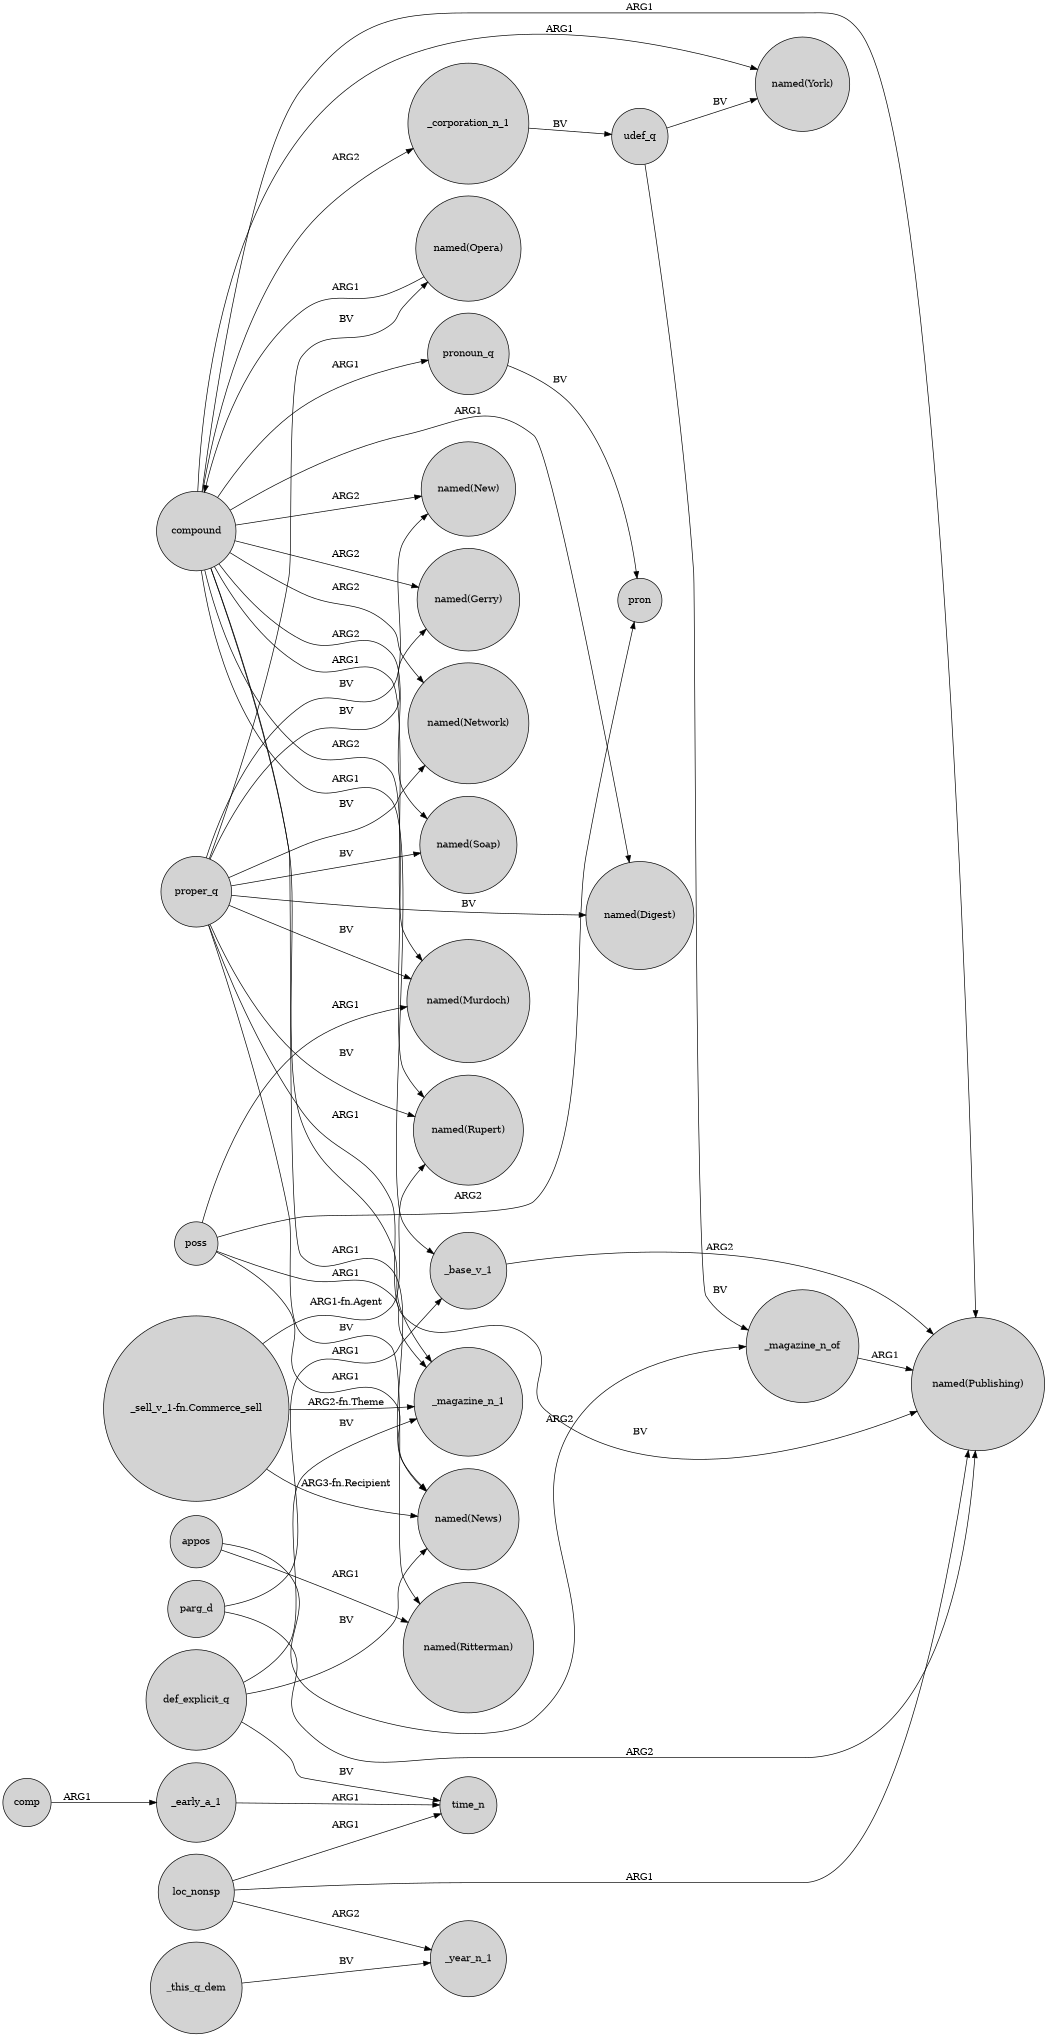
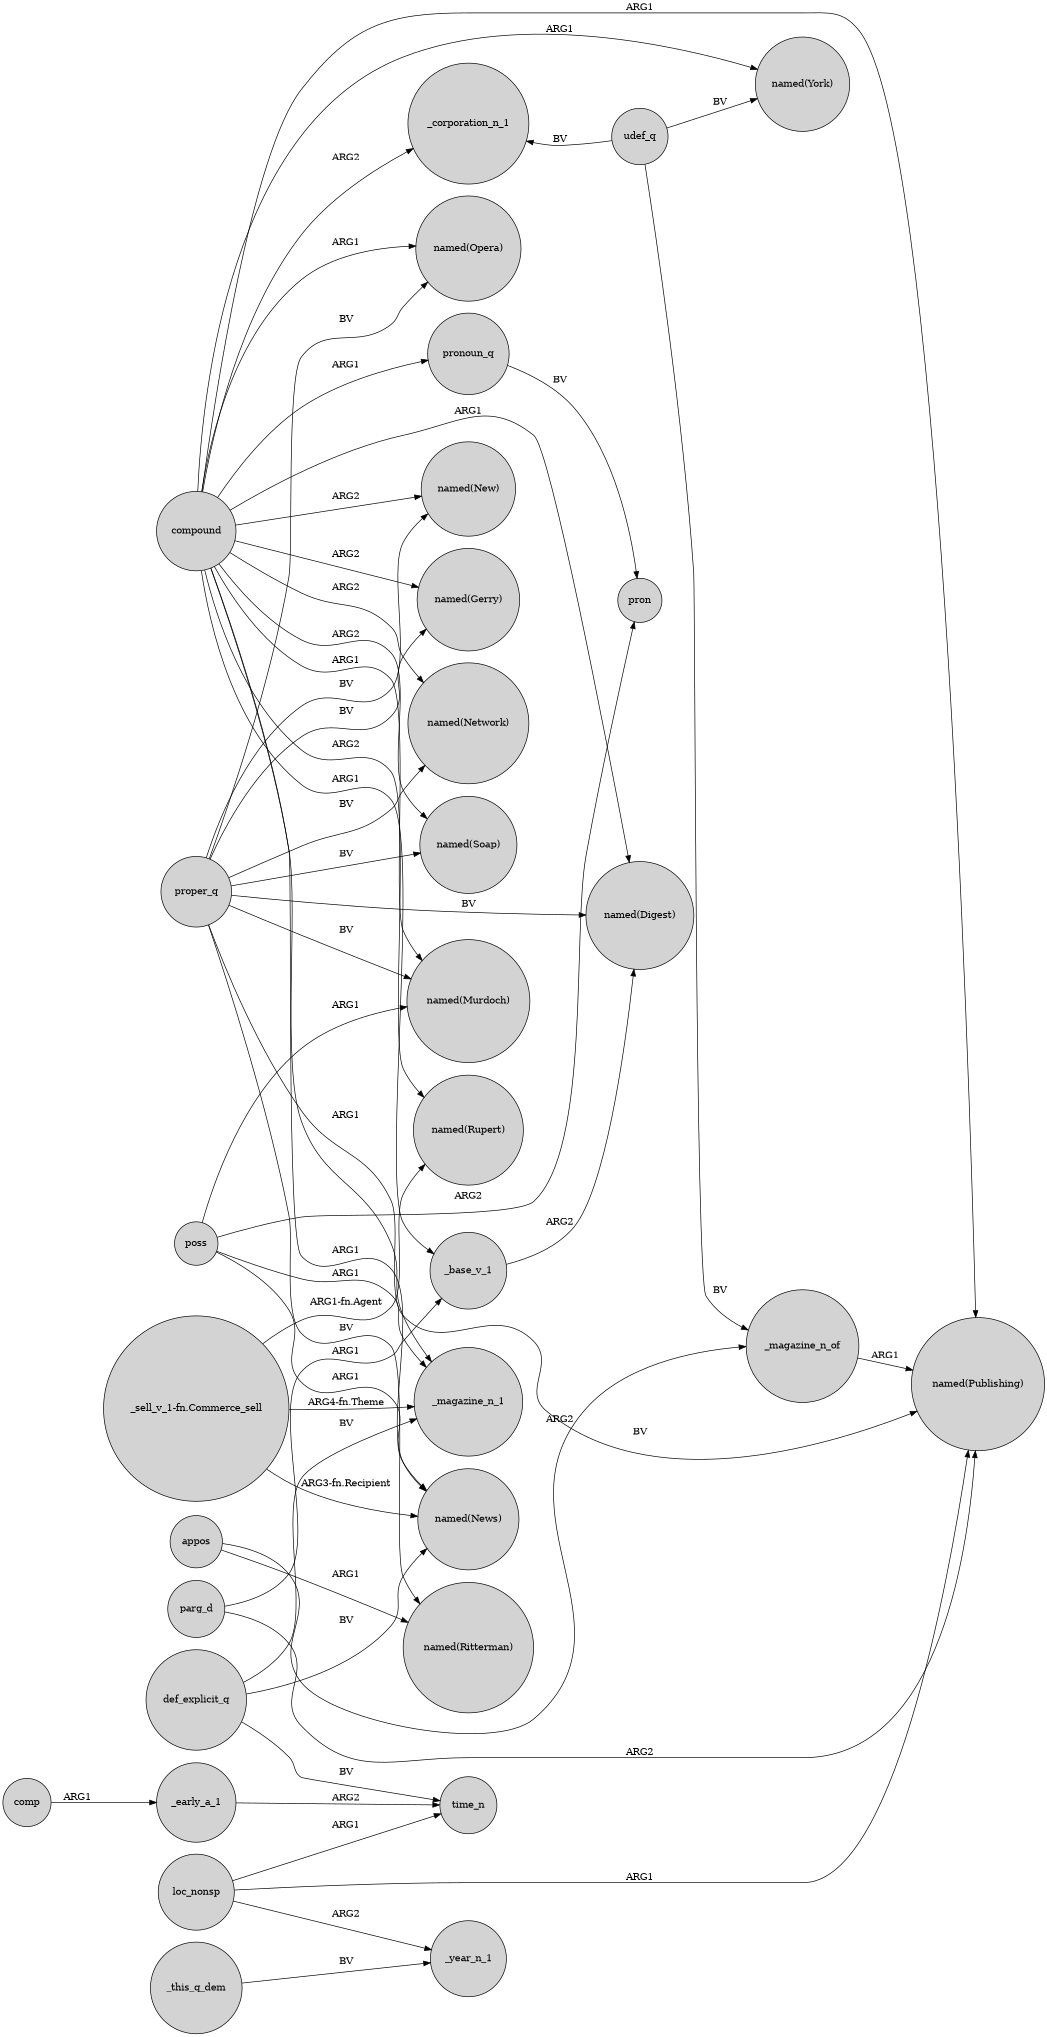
  digraph {
    rankdir=LR
    node [shape=circle style=filled]
    compound
    "named(News)"
    _magazine_n_1
    "named(New)"
    "named(Digest)"
    "named(Rupert)"
    "named(Murdoch)"
    _corporation_n_1
    "named(Publishing)"
    "named(Network)"
    "named(Opera)"
    "named(Soap)"
    "named(York)"
    _base_v_1
    "named(Gerry)"
    pronoun_q
    def_explicit_q
    time_n
    poss
    pron
    proper_q
    "named(Ritterman)"
    n23 [label=_magazine_n_of]
    appos
    loc_nonsp
    _year_n_1
    udef_q
    parg_d
    "_sell_v_1-fn.Commerce_sell"
    _early_a_1
    comp
    _this_q_dem
    compound -> "named(News)" [label=ARG1]
    compound -> _magazine_n_1 [label=ARG1]
    compound -> "named(New)" [label=ARG2]
    compound -> "named(Digest)" [label=ARG1]
    compound -> "named(Rupert)" [label=ARG2]
    compound -> "named(Murdoch)" [label=ARG1]
    compound -> _corporation_n_1 [label=ARG2]
    compound -> "named(Publishing)" [label=ARG1]
    compound -> "named(Network)" [label=ARG2]
-   "named(Opera)" -> compound [label=ARG1]
+   compound -> "named(Opera)" [label=ARG1]
    compound -> "named(Soap)" [label=ARG2]
    compound -> "named(York)" [label=ARG1]
    compound -> _base_v_1 [label=ARG1]
    compound -> "named(Gerry)" [label=ARG2]
    compound -> pronoun_q [label=ARG1]
-   _base_v_1 -> "named(Publishing)" [label=ARG2]
+   _base_v_1 -> "named(Digest)" [label=ARG2]
    pronoun_q -> pron [label=BV]
    def_explicit_q -> "named(News)" [label=BV]
    def_explicit_q -> _magazine_n_1 [label=BV]
    def_explicit_q -> time_n [label=BV]
    poss -> "named(News)" [label=ARG1]
    poss -> _magazine_n_1 [label=ARG1]
    poss -> "named(Murdoch)" [label=ARG1]
    poss -> pron [label=ARG2]
    proper_q -> "named(New)" [label=BV]
    proper_q -> "named(Digest)" [label=BV]
-   proper_q -> "named(Rupert)" [label=BV]
    proper_q -> "named(Murdoch)" [label=BV]
    proper_q -> "named(Publishing)" [label=BV]
    proper_q -> "named(Network)" [label=BV]
    proper_q -> "named(Opera)" [label=BV]
    proper_q -> "named(Soap)" [label=BV]
    proper_q -> "named(Gerry)" [label=BV]
    proper_q -> "named(Ritterman)" [label=BV]
    n23 -> "named(Publishing)" [label=ARG1]
    appos -> "named(Ritterman)" [label=ARG1]
    appos -> n23 [label=ARG2]
    loc_nonsp -> "named(Publishing)" [label=ARG1]
    loc_nonsp -> time_n [label=ARG1]
    loc_nonsp -> _year_n_1 [label=ARG2]
-   _corporation_n_1 -> udef_q [label=BV]
+   udef_q -> _corporation_n_1 [label=BV]
    udef_q -> "named(York)" [label=BV]
    udef_q -> n23 [label=BV]
    parg_d -> "named(Publishing)" [label=ARG2]
    parg_d -> _base_v_1 [label=ARG1]
    "_sell_v_1-fn.Commerce_sell" -> "named(News)" [label="ARG3-fn.Recipient"]
-   "_sell_v_1-fn.Commerce_sell" -> _magazine_n_1 [label="ARG2-fn.Theme"]
+   "_sell_v_1-fn.Commerce_sell" -> _magazine_n_1 [label="ARG4-fn.Theme"]
    "_sell_v_1-fn.Commerce_sell" -> "named(Rupert)" [label="ARG1-fn.Agent"]
-   _early_a_1 -> time_n [label=ARG1]
+   _early_a_1 -> time_n [label=ARG2]
    comp -> _early_a_1 [label=ARG1]
    _this_q_dem -> _year_n_1 [label=BV]
  }
